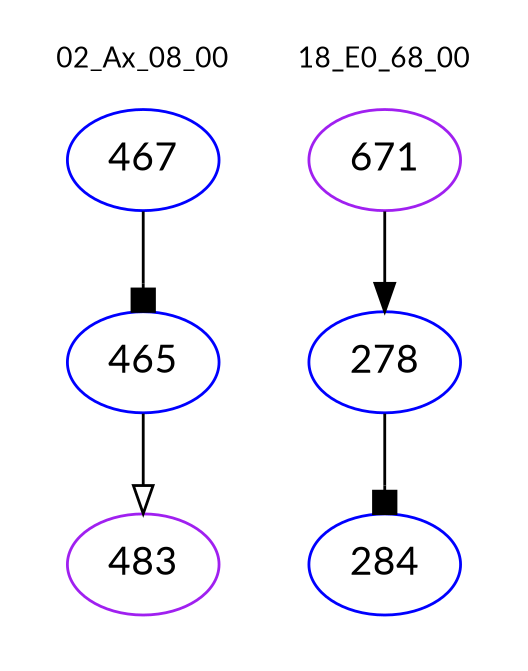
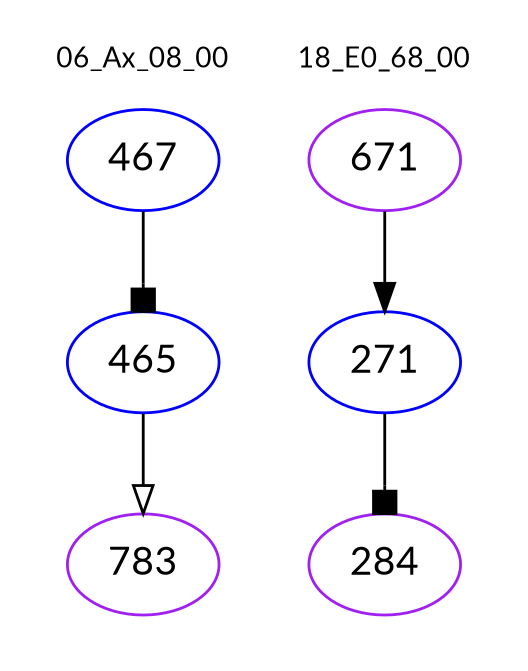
  digraph {
    fontname=Lato
    node [color=blue fontname=Lato]
    edge [arrowhead=box color=black fontname=Lato]
    n1 [label=467]
    n2 [label=465]
-   n3 [color=purple label=483]
+   n3 [color=purple label=783]
    n4 [color=purple label=671]
-   n5 [label=278]
-   n6 [label=284]
+   n5 [label=271]
+   n6 [color=purple label=284]
    subgraph cluster_1 {
      color=white
      fontsize=10
-     label="02_Ax_08_00"
+     label="06_Ax_08_00"
      n1
      n2
      n3
    }
    subgraph cluster_2 {
      color=white
      fontsize=10
      label="18_E0_68_00"
      n4
      n5
      n6
    }
    n1 -> n2
    n2 -> n3 [arrowhead=onormal]
    n4 -> n5 [arrowhead=normal]
    n5 -> n6
  }
